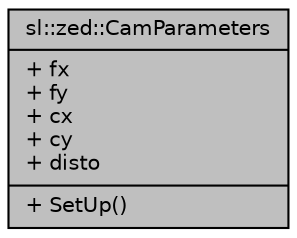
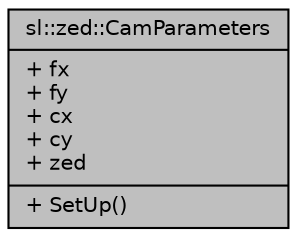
  digraph {
-   n1 [color=black fillcolor=grey75 fontcolor=black fontname=Helvetica fontsize=10 height=0.2 label="{sl::zed::CamParameters\n|+ fx\l+ fy\l+ cx\l+ cy\l+ disto\l|+ SetUp()\l}" shape=record style=filled width=0.4]
+   n1 [color=black fillcolor=grey75 fontcolor=black fontname=Helvetica fontsize=10 height=0.2 label="{sl::zed::CamParameters\n|+ fx\l+ fy\l+ cx\l+ cy\l+ zed\l|+ SetUp()\l}" shape=record style=filled width=0.4]
  }
